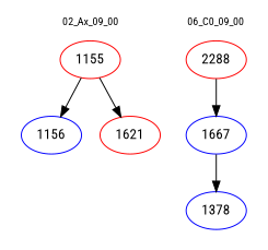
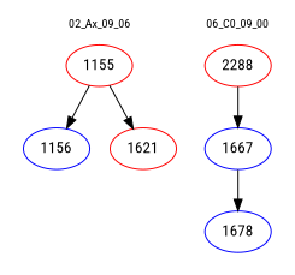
  digraph {
    fontname="Roboto Condensed"
    node [color=red fontname="Roboto Condensed"]
    edge [color=black fontname="Roboto Condensed"]
    n1 [label=1155]
    n2 [color=blue label=1156]
    n3 [label=1621]
    n4 [color=blue label=1667]
-   n5 [color=blue label=1378]
+   n5 [color=blue label=1678]
    n6 [label=2288]
    subgraph cluster_1 {
      color=white
      fontsize=10
-     label="02_Ax_09_00"
+     label="02_Ax_09_06"
      n1
      n2
      n3
    }
    subgraph cluster_2 {
      color=white
      fontsize=10
      label="06_C0_09_00"
      n4
      n5
      n6
    }
    n1 -> n2
    n1 -> n3
    n4 -> n5
    n6 -> n4
  }
